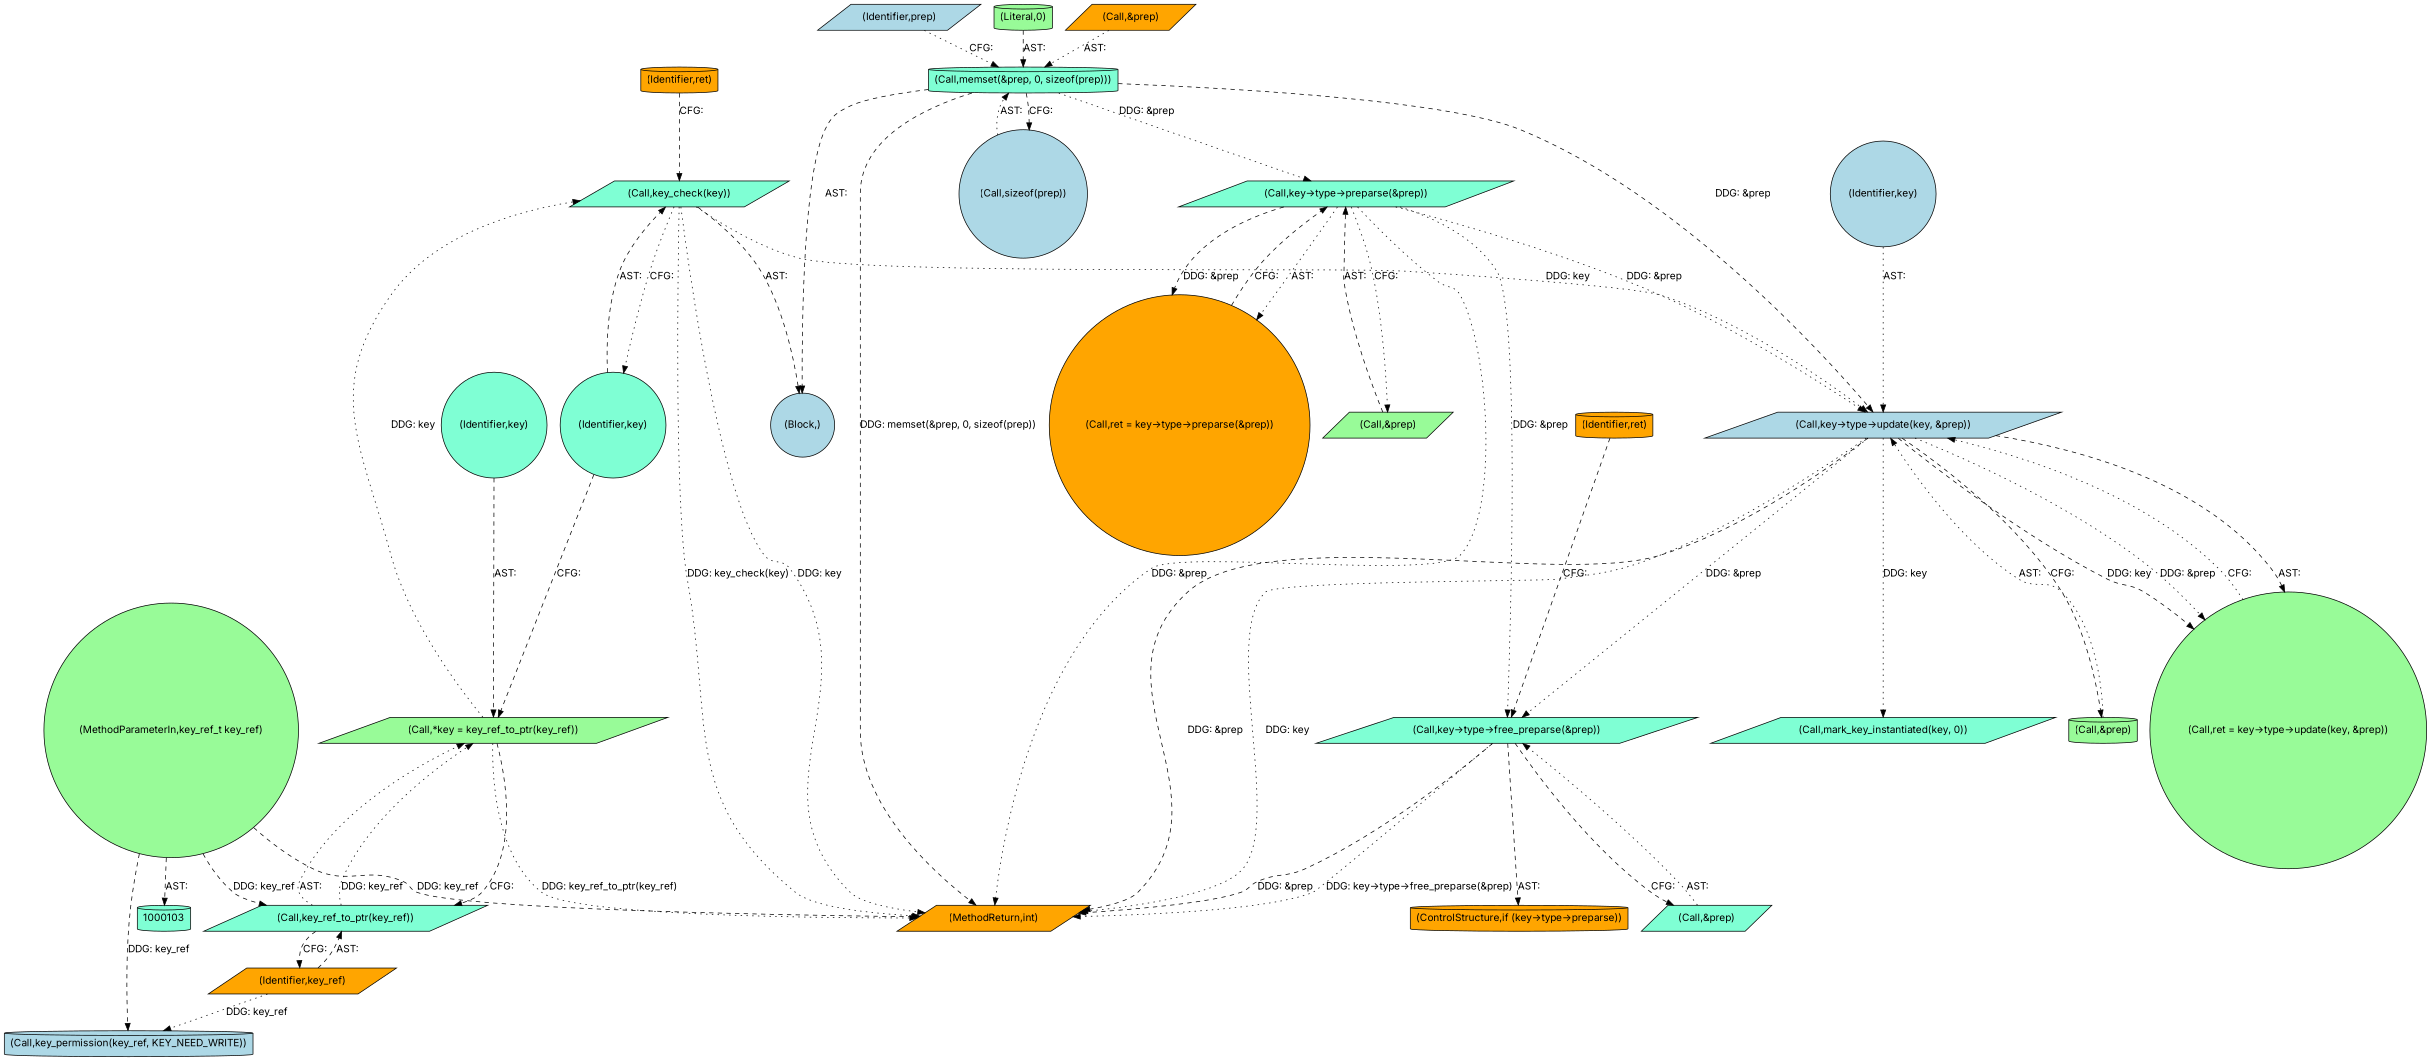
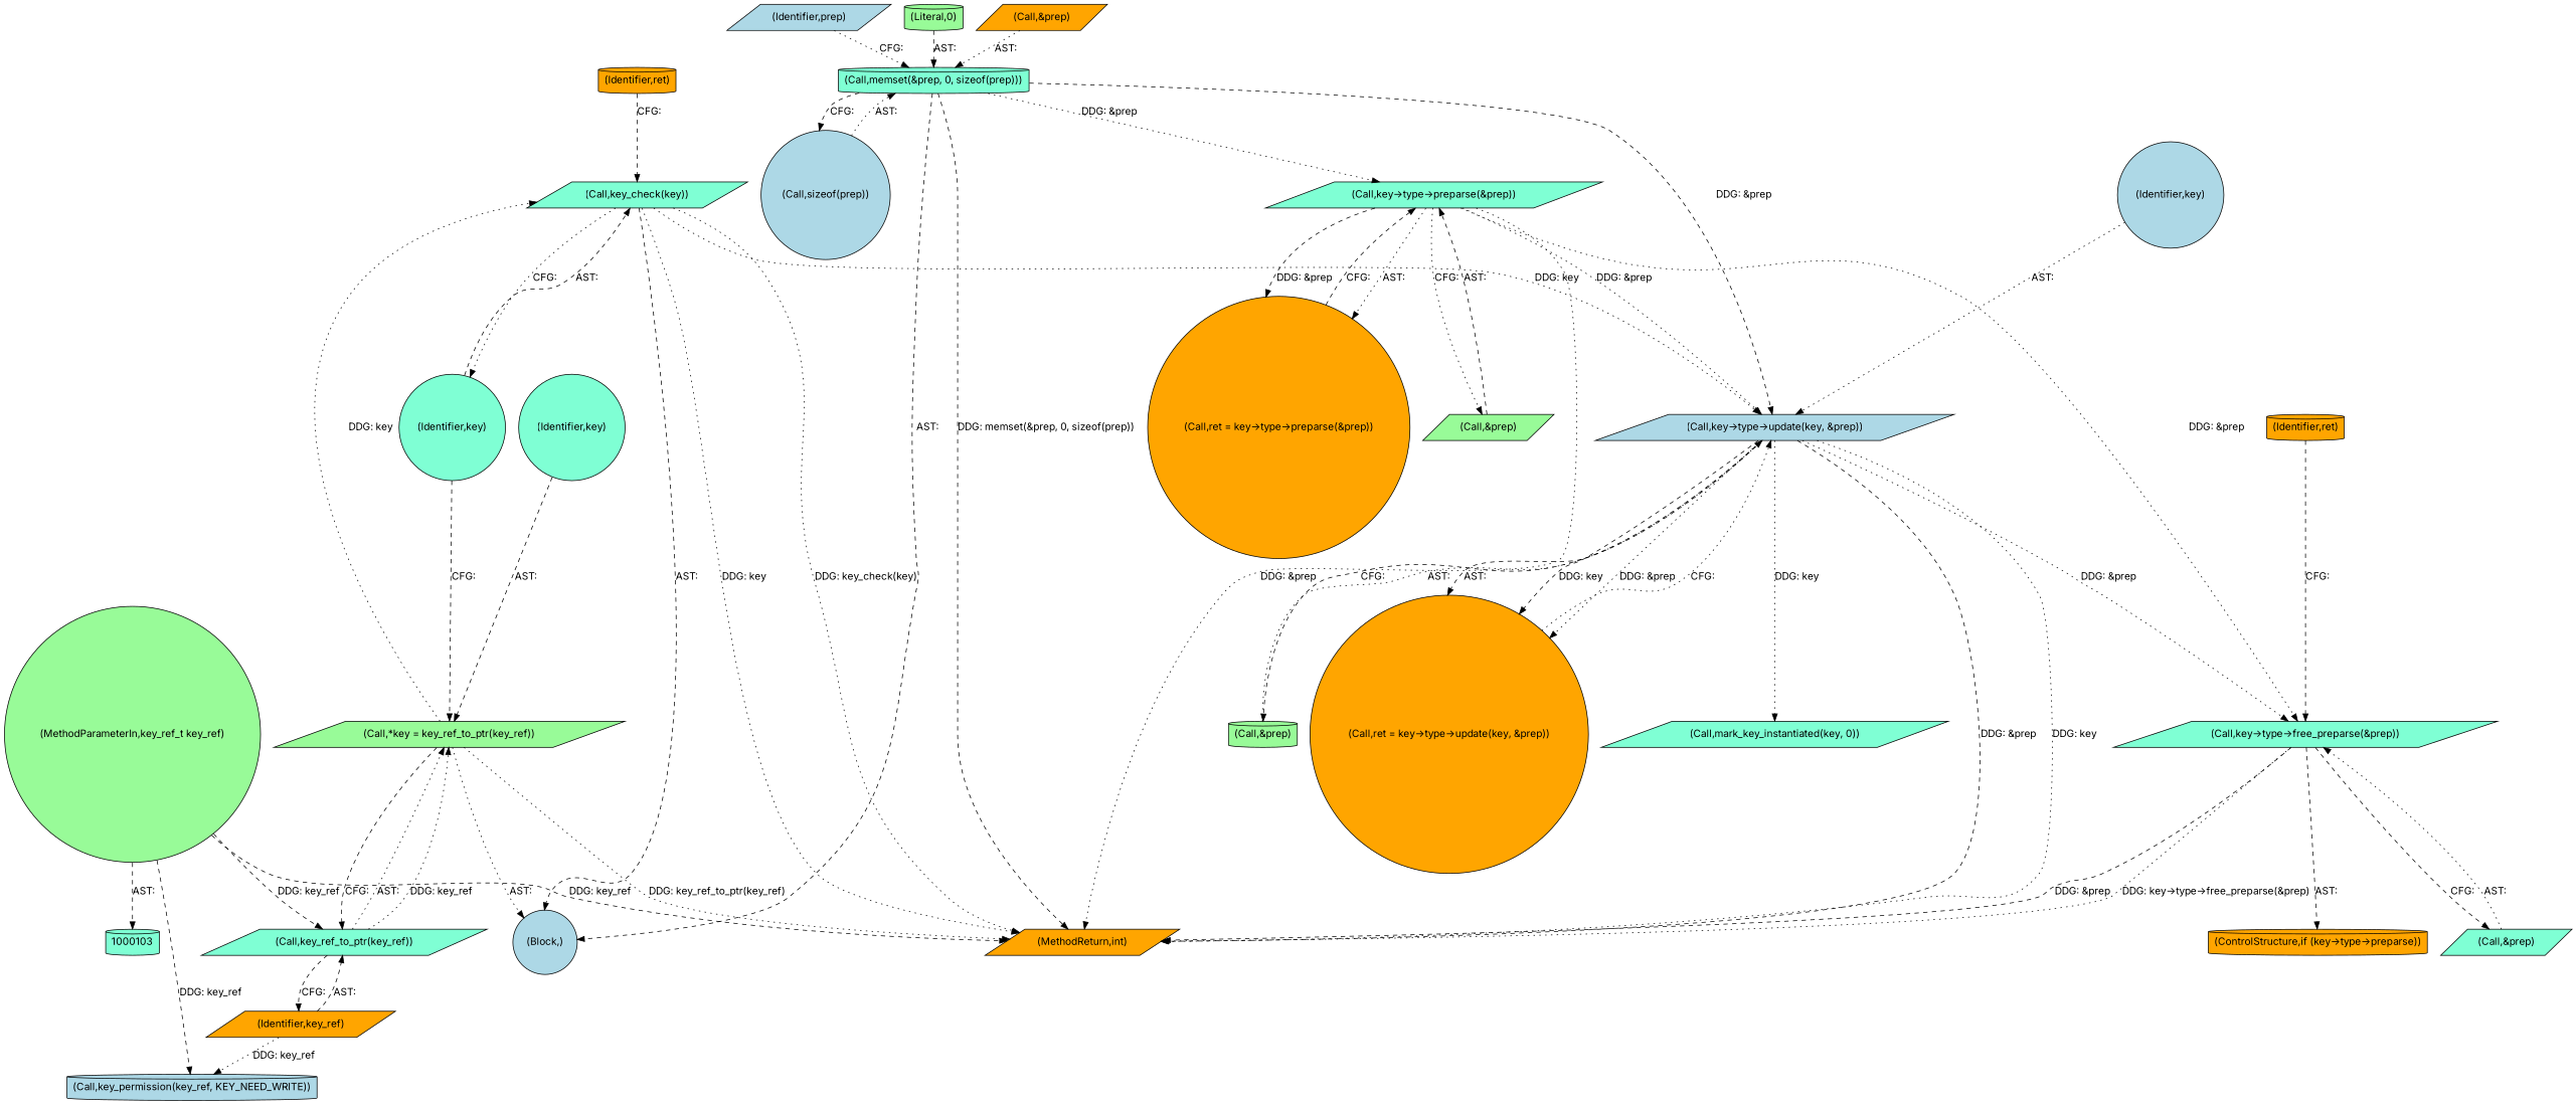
  digraph {
    fontname=Inter
    node [fillcolor=aquamarine fontname=Inter shape=parallelogram style=filled]
    edge [fontname=Inter style=dashed]
    n1 [label="(Call,key->type->free_preparse(&prep))"]
    n2 [fillcolor=orange label="(ControlStructure,if (key->type->preparse))" shape=cylinder]
    n3 [label="(Call,&prep)"]
    n4 [fillcolor=orange label="(MethodReturn,int)"]
    n5 [label="(Call,key->type->preparse(&prep))"]
    n6 [fillcolor=lightblue label="(Call,key->type->update(key, &prep))"]
    n7 [fillcolor=orange label="(Call,ret = key->type->preparse(&prep))" shape=circle]
    n8 [fillcolor=palegreen label="(Call,&prep)"]
    n9 [fillcolor=palegreen label="(Call,&prep)" shape=cylinder]
-   n10 [fillcolor=palegreen label="(Call,ret = key->type->update(key, &prep))" shape=circle]
+   n10 [fillcolor=orange label="(Call,ret = key->type->update(key, &prep))" shape=circle]
    n11 [label="(Call,mark_key_instantiated(key, 0))"]
    n12 [label="(Call,memset(&prep, 0, sizeof(prep)))" shape=cylinder]
    n13 [fillcolor=lightblue label="(Call,sizeof(prep))" shape=circle]
    n14 [fillcolor=lightblue label="(Block,)" shape=circle]
    n15 [label="(Call,key_check(key))"]
    n16 [label="(Identifier,key)" shape=circle]
    n17 [fillcolor=palegreen label="(Call,*key = key_ref_to_ptr(key_ref))"]
    n18 [label="(Call,key_ref_to_ptr(key_ref))"]
    n19 [fillcolor=orange label="(Identifier,key_ref)"]
    n20 [fillcolor=lightblue label="(Call,key_permission(key_ref, KEY_NEED_WRITE))" shape=cylinder]
    n21 [fillcolor=palegreen label="(MethodParameterIn,key_ref_t key_ref)" shape=circle]
    1000103 [shape=cylinder]
    n23 [fillcolor=lightblue label="(Identifier,prep)"]
    n24 [fillcolor=lightblue label="(Identifier,key)" shape=circle]
    n25 [fillcolor=orange label="(Identifier,ret)" shape=cylinder]
    n26 [fillcolor=orange label="(Identifier,ret)" shape=cylinder]
    n27 [fillcolor=palegreen label="(Literal,0)" shape=cylinder]
    n28 [label="(Identifier,key)" shape=circle]
    n29 [fillcolor=orange label="(Call,&prep)"]
    n1 -> n2 [label="AST: "]
    n1 -> n3 [label="CFG: "]
    n1 -> n4 [label="DDG: &prep"]
    n1 -> n4 [label="DDG: key->type->free_preparse(&prep)" style=dotted]
    n3 -> n1 [label="AST: " style=dotted]
    n5 -> n1 [label="DDG: &prep" style=dotted]
    n5 -> n4 [label="DDG: &prep" style=dotted]
    n5 -> n6 [label="DDG: &prep" style=dotted]
    n5 -> n7 [label="AST: " style=dotted]
    n5 -> n7 [label="DDG: &prep"]
    n5 -> n8 [label="CFG: " style=dotted]
    n6 -> n1 [label="DDG: &prep" style=dotted]
    n6 -> n4 [label="DDG: &prep"]
    n6 -> n4 [label="DDG: key" style=dotted]
    n6 -> n9 [label="CFG: "]
    n6 -> n10 [label="AST: "]
    n6 -> n10 [label="DDG: key"]
    n6 -> n10 [label="DDG: &prep" style=dotted]
    n6 -> n11 [label="DDG: key" style=dotted]
    n7 -> n5 [label="CFG: "]
    n8 -> n5 [label="AST: "]
    n9 -> n6 [label="AST: " style=dotted]
    n10 -> n6 [label="CFG: " style=dotted]
    n12 -> n4 [label="DDG: memset(&prep, 0, sizeof(prep))"]
    n12 -> n5 [label="DDG: &prep" style=dotted]
    n12 -> n6 [label="DDG: &prep"]
    n12 -> n13 [label="CFG: "]
    n12 -> n14 [label="AST: "]
    n13 -> n12 [label="AST: " style=dotted]
    n15 -> n4 [label="DDG: key_check(key)" style=dotted]
    n15 -> n4 [label="DDG: key" style=dotted]
    n15 -> n6 [label="DDG: key" style=dotted]
    n15 -> n14 [label="AST: "]
    n15 -> n16 [label="CFG: " style=dotted]
    n16 -> n15 [label="AST: "]
    n16 -> n17 [label="CFG: "]
    n17 -> n4 [label="DDG: key_ref_to_ptr(key_ref)" style=dotted]
+   n17 -> n14 [label="AST: " style=dotted]
    n17 -> n15 [label="DDG: key" style=dotted]
    n17 -> n18 [label="CFG: "]
    n18 -> n17 [label="AST: " style=dotted]
    n18 -> n17 [label="DDG: key_ref" style=dotted]
    n18 -> n19 [label="CFG: "]
    n19 -> n18 [label="AST: "]
    n19 -> n20 [label="DDG: key_ref" style=dotted]
    n21 -> n4 [label="DDG: key_ref"]
    n21 -> n18 [label="DDG: key_ref"]
    n21 -> n20 [label="DDG: key_ref"]
    n21 -> 1000103 [label="AST: "]
    n23 -> n12 [label="CFG: " style=dotted]
    n24 -> n6 [label="AST: " style=dotted]
    n25 -> n1 [label="CFG: "]
    n26 -> n15 [label="CFG: "]
    n27 -> n12 [label="AST: "]
    n28 -> n17 [label="AST: "]
    n29 -> n12 [label="AST: " style=dotted]
  }
